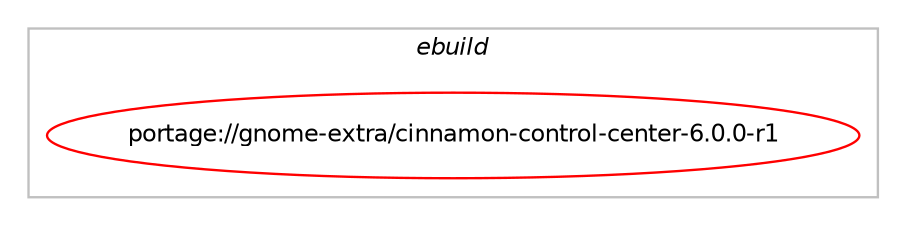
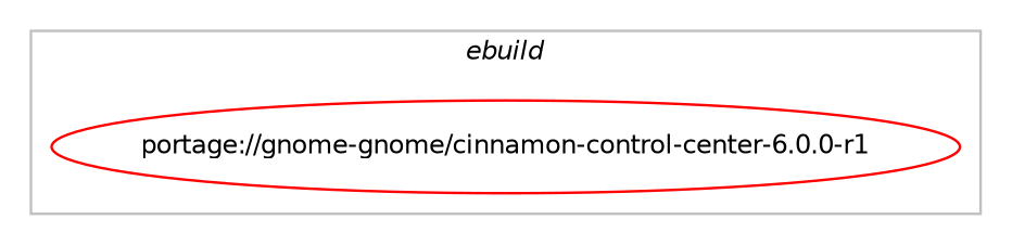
  digraph {
    compound=true
    concentrate=true
    fontname=Helvetica
    fontsize=10
    newrank=true
    rankdir=LR
    ranksep=1.5
-   n1 [color=red fontname=Helvetica fontsize=10 label="portage://gnome-extra/cinnamon-control-center-6.0.0-r1" width=4]
+   n1 [color=red fontname=Helvetica fontsize=10 label="portage://gnome-gnome/cinnamon-control-center-6.0.0-r1" width=4]
    subgraph cluster_1 {
      color=gray
      label=<<i>ebuild</i>>
      n1
    }
    subgraph cluster_2 {
      color=gray
      label=<<i>dependencies</i>>
      subgraph cluster_3 {
        color=gray
        fillcolor="#eeeeee"
        label=<<i>compile</i>>
        style=filled
      }
      subgraph cluster_4 {
        color=gray
        fillcolor="#eeeeee"
        label=<<i>compile and run</i>>
        style=filled
      }
      subgraph cluster_5 {
        color=gray
        fillcolor="#eeeeee"
        label=<<i>run</i>>
        style=filled
      }
    }
    subgraph cluster_6 {
      color=gray
      label=<<i>candidates</i>>
      rank=same
    }
  }
